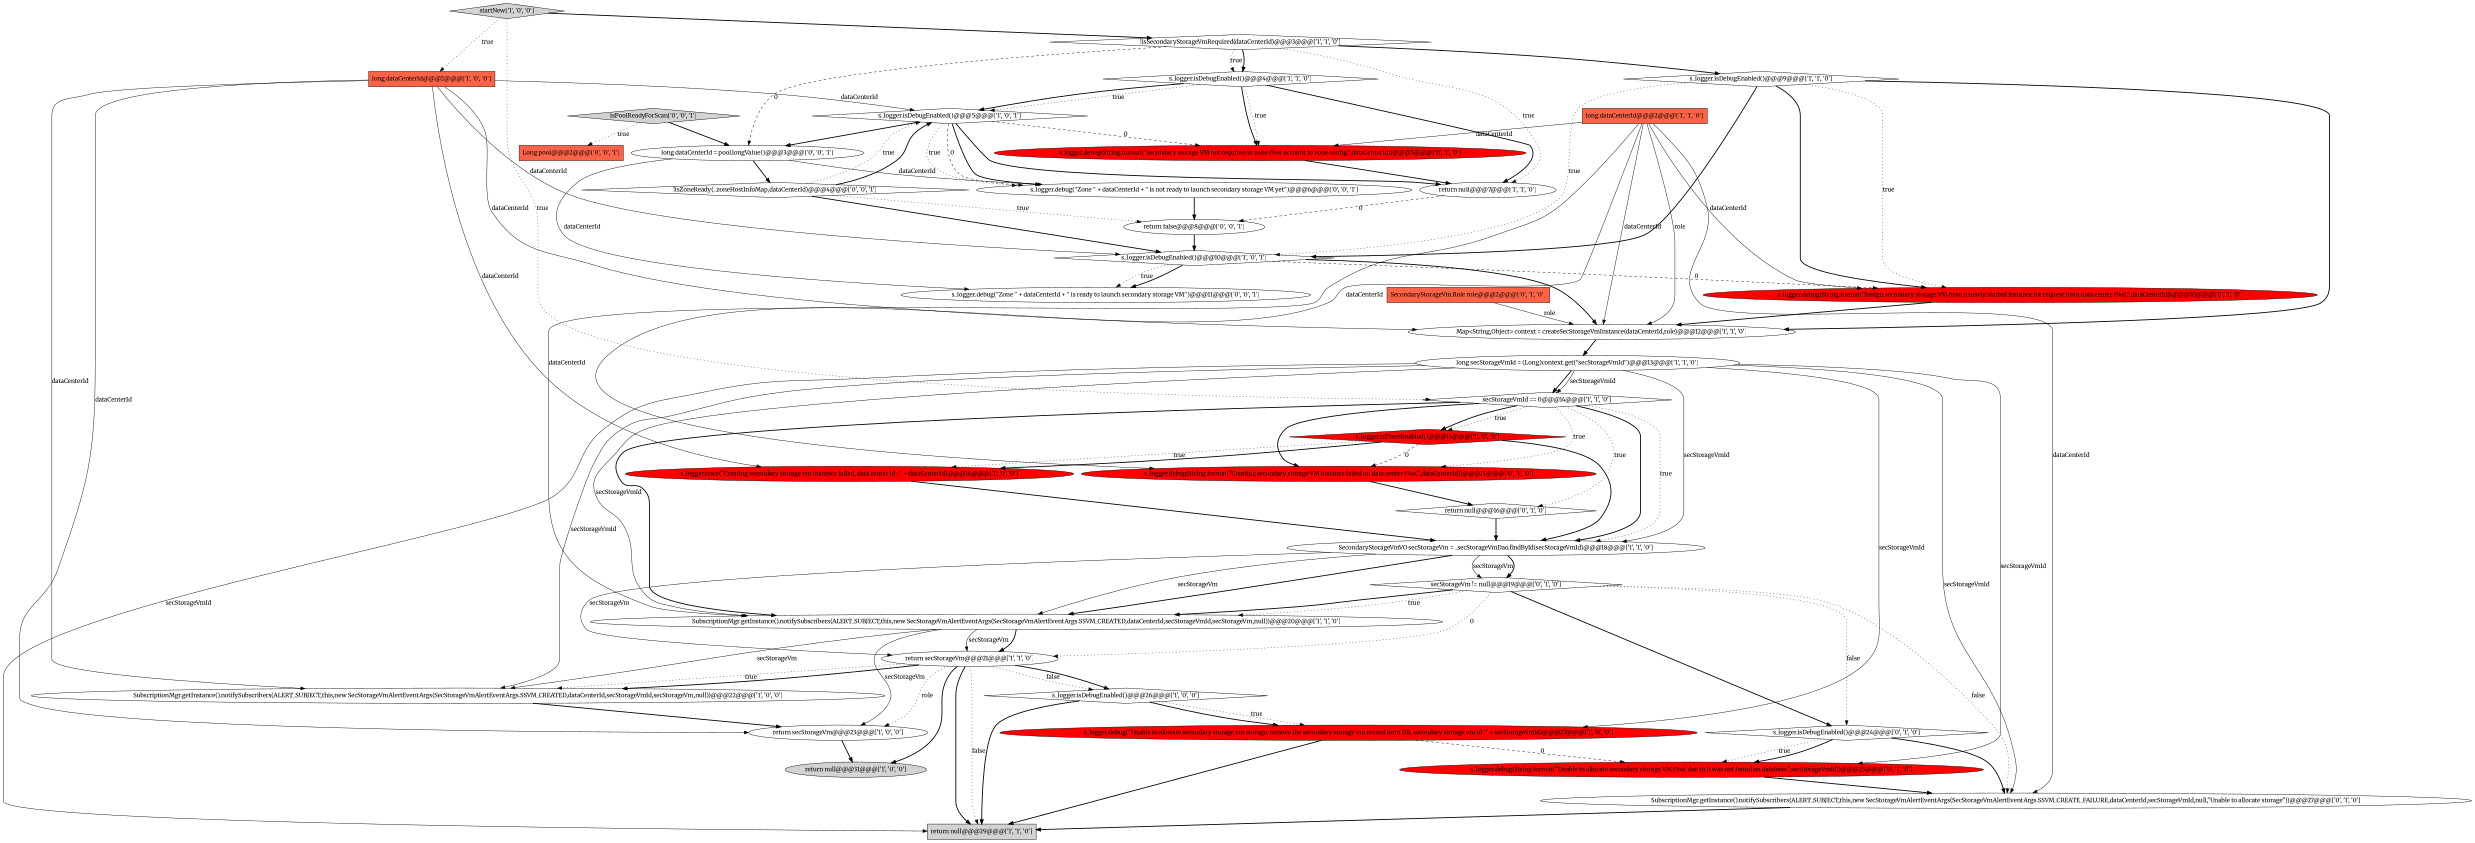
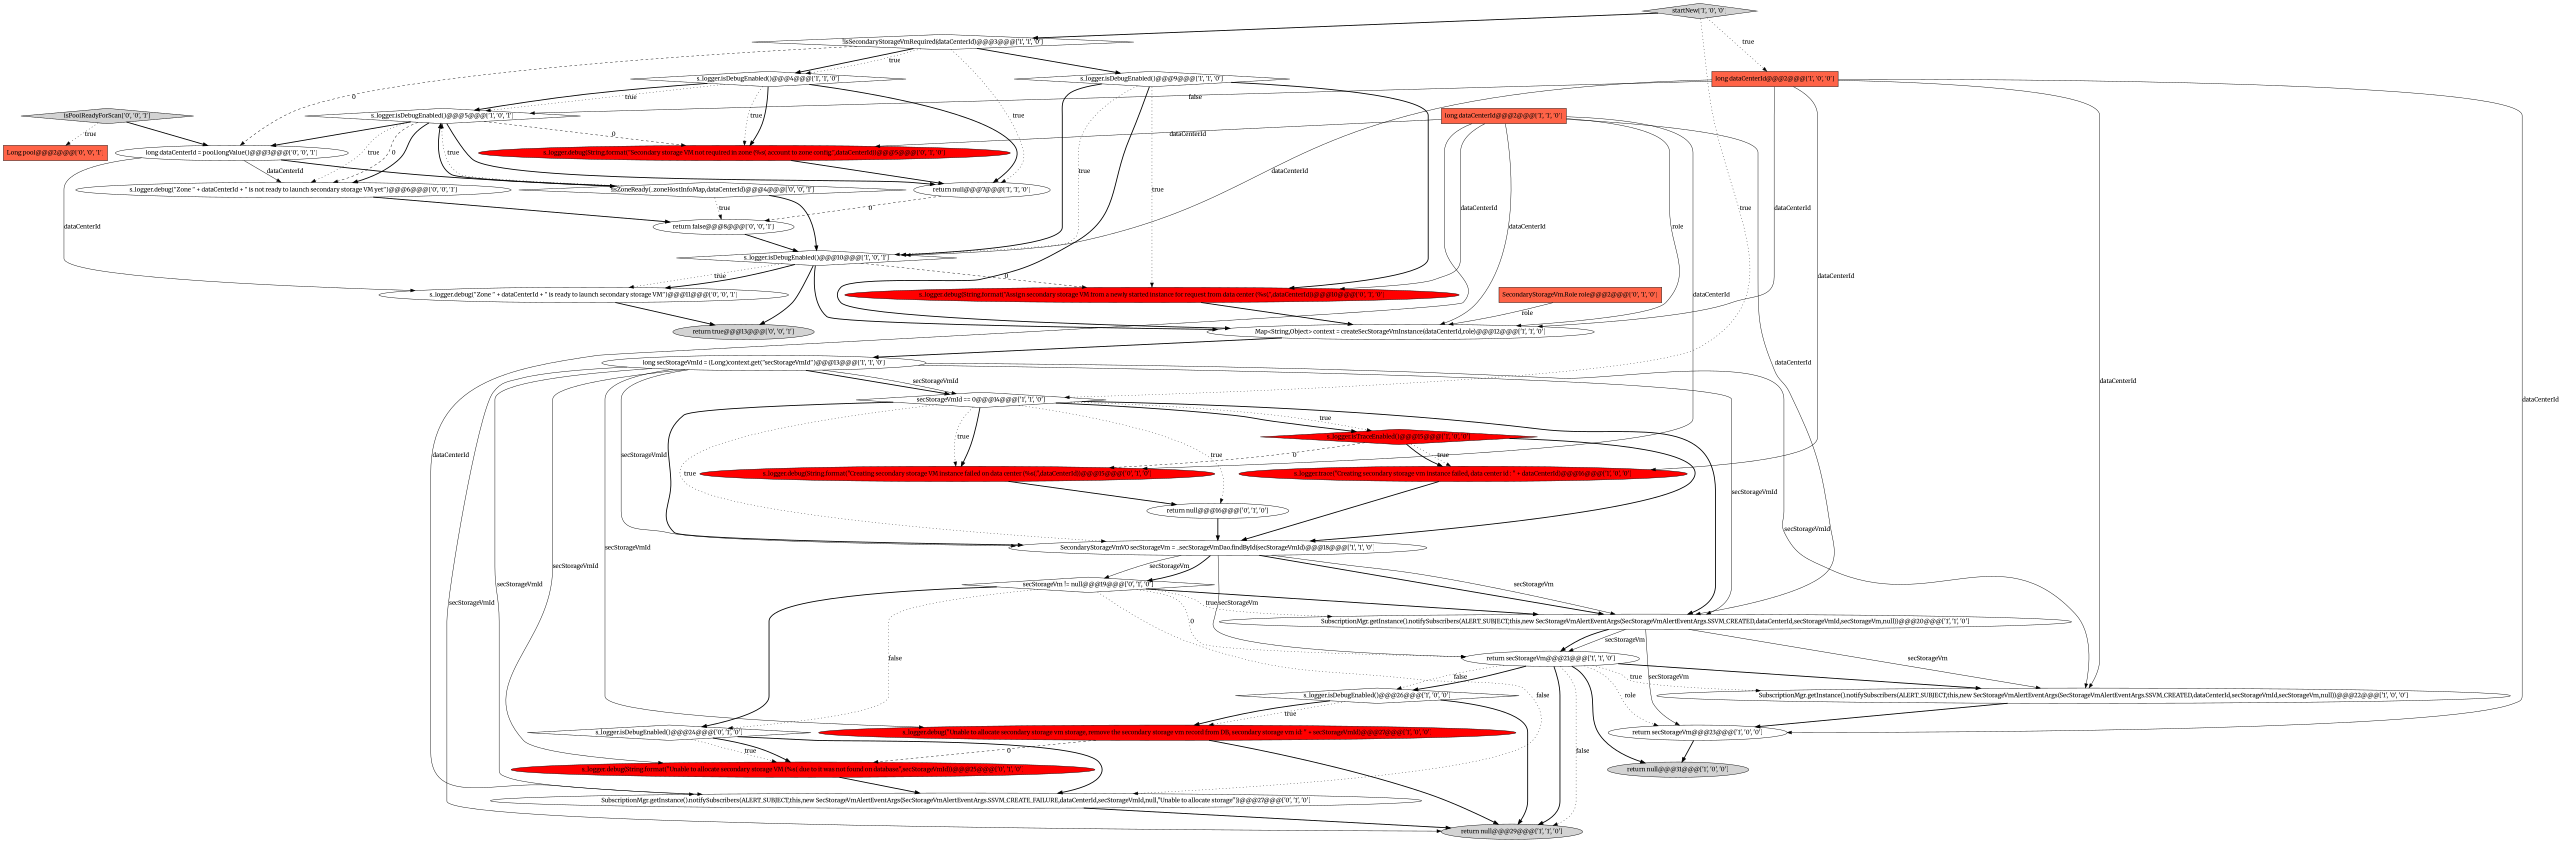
  digraph {
    fontname=Merriweather
    node [fillcolor=white fontname=Merriweather shape=ellipse style=filled]
    edge [fontname=Merriweather style=bold]
    n1 [label="s_logger.isDebugEnabled()@@@9@@@['1', '1', '0']" shape=diamond]
    n2 [label="s_logger.isDebugEnabled()@@@10@@@['1', '0', '1']" shape=diamond]
    n3 [label="Map<String,Object> context = createSecStorageVmInstance(dataCenterId,role)@@@12@@@['1', '1', '0']"]
    n4 [fillcolor=red label="s_logger.debug(String.format(\"Assign secondary storage VM from a newly started instance for request from data center (%s(.\",dataCenterId))@@@10@@@['0', '1', '0']"]
    n5 [label="s_logger.debug(\"Zone \" + dataCenterId + \" is ready to launch secondary storage VM\")@@@11@@@['0', '0', '1']"]
+   n6 [fillcolor=lightgray label="return true@@@13@@@['0', '0', '1']"]
    n7 [label="long secStorageVmId = (Long)context.get(\"secStorageVmId\")@@@13@@@['1', '1', '0']"]
-   n8 [label="return null@@@16@@@['0', '1', '0']" shape=diamond]
+   n8 [label="return null@@@16@@@['0', '1', '0']"]
    n9 [label="SecondaryStorageVmVO secStorageVm = _secStorageVmDao.findById(secStorageVmId)@@@18@@@['1', '1', '0']"]
    n10 [label="SubscriptionMgr.getInstance().notifySubscribers(ALERT_SUBJECT,this,new SecStorageVmAlertEventArgs(SecStorageVmAlertEventArgs.SSVM_CREATED,dataCenterId,secStorageVmId,secStorageVm,null))@@@20@@@['1', '1', '0']"]
    n11 [label="secStorageVm != null@@@19@@@['0', '1', '0']" shape=diamond]
    n12 [label="return secStorageVm@@@21@@@['1', '1', '0']"]
    n13 [label="SubscriptionMgr.getInstance().notifySubscribers(ALERT_SUBJECT,this,new SecStorageVmAlertEventArgs(SecStorageVmAlertEventArgs.SSVM_CREATED,dataCenterId,secStorageVmId,secStorageVm,null))@@@22@@@['1', '0', '0']"]
    n14 [label="return secStorageVm@@@23@@@['1', '0', '0']"]
    n15 [label="SubscriptionMgr.getInstance().notifySubscribers(ALERT_SUBJECT,this,new SecStorageVmAlertEventArgs(SecStorageVmAlertEventArgs.SSVM_CREATE_FAILURE,dataCenterId,secStorageVmId,null,\"Unable to allocate storage\"))@@@27@@@['0', '1', '0']"]
    n16 [label="s_logger.isDebugEnabled()@@@24@@@['0', '1', '0']" shape=diamond]
-   n17 [fillcolor=lightgray label="return null@@@29@@@['1', '1', '0']" shape=box]
+   n17 [fillcolor=lightgray label="return null@@@29@@@['1', '1', '0']"]
    n18 [fillcolor=lightgray label="return null@@@31@@@['1', '0', '0']"]
    n19 [label="s_logger.isDebugEnabled()@@@26@@@['1', '0', '0']" shape=diamond]
    n20 [label="!isSecondaryStorageVmRequired(dataCenterId)@@@3@@@['1', '1', '0']" shape=diamond]
    n21 [label="return null@@@7@@@['1', '1', '0']"]
    n22 [label="long dataCenterId = pool.longValue()@@@3@@@['0', '0', '1']"]
    n23 [label="s_logger.isDebugEnabled()@@@4@@@['1', '1', '0']" shape=diamond]
    n24 [label="return false@@@8@@@['0', '0', '1']"]
    n25 [label="s_logger.debug(\"Zone \" + dataCenterId + \" is not ready to launch secondary storage VM yet\")@@@6@@@['0', '0', '1']"]
    n26 [label="!isZoneReady(_zoneHostInfoMap,dataCenterId)@@@4@@@['0', '0', '1']" shape=diamond]
    n27 [fillcolor=red label="s_logger.debug(String.format(\"Secondary storage VM not required in zone (%s( account to zone config.\",dataCenterId))@@@5@@@['0', '1', '0']"]
    n28 [label="s_logger.isDebugEnabled()@@@5@@@['1', '0', '1']" shape=diamond]
    n29 [label="secStorageVmId == 0@@@14@@@['1', '1', '0']" shape=diamond]
    n30 [fillcolor=red label="s_logger.debug(String.format(\"Creating secondary storage VM instance failed on data center (%s(.\",dataCenterId))@@@15@@@['0', '1', '0']"]
    n31 [fillcolor=red label="s_logger.isTraceEnabled()@@@15@@@['1', '0', '0']" shape=diamond]
    n32 [fillcolor=red label="s_logger.trace(\"Creating secondary storage vm instance failed, data center id : \" + dataCenterId)@@@16@@@['1', '0', '0']"]
    n33 [fillcolor=tomato label="long dataCenterId@@@2@@@['1', '1', '0']" shape=box]
    n34 [fillcolor=red label="s_logger.debug(String.format(\"Unable to allocate secondary storage VM (%s( due to it was not found on database.\",secStorageVmId))@@@25@@@['0', '1', '0']"]
    n35 [fillcolor=red label="s_logger.debug(\"Unable to allocate secondary storage vm storage, remove the secondary storage vm record from DB, secondary storage vm id: \" + secStorageVmId)@@@27@@@['1', '0', '0']"]
    n36 [fillcolor=lightgray label="isPoolReadyForScan['0', '0', '1']" shape=diamond]
    n37 [fillcolor=tomato label="Long pool@@@2@@@['0', '0', '1']" shape=box]
    n38 [fillcolor=tomato label="long dataCenterId@@@2@@@['1', '0', '0']" shape=box]
    n39 [fillcolor=tomato label="SecondaryStorageVm.Role role@@@2@@@['0', '1', '0']" shape=box]
    n40 [fillcolor=lightgray label="startNew['1', '0', '0']" shape=diamond]
    n1 -> n2 [label=true style=dotted]
    n1 -> n2
    n1 -> n3
    n1 -> n4 [label=true style=dotted]
    n1 -> n4
    n2 -> n3
    n2 -> n4 [label=0 style=dashed]
    n2 -> n5 [label=true style=dotted]
    n2 -> n5
+   n2 -> n6
    n3 -> n7
    n4 -> n3
+   n5 -> n6
    n7 -> n9 [label=secStorageVmId style=solid]
    n7 -> n10 [label=secStorageVmId style=solid]
    n7 -> n13 [label=secStorageVmId style=solid]
    n7 -> n15 [label=secStorageVmId style=solid]
    n7 -> n17 [label=secStorageVmId style=solid]
    n7 -> n29
    n7 -> n29 [label=secStorageVmId style=solid]
    n7 -> n34 [label=secStorageVmId style=solid]
    n7 -> n35 [label=secStorageVmId style=solid]
    n8 -> n9
    n9 -> n10
    n9 -> n10 [label=secStorageVm style=solid]
    n9 -> n11 [label=secStorageVm style=solid]
    n9 -> n11
    n9 -> n12 [label=secStorageVm style=solid]
    n10 -> n12
    n10 -> n12 [label=secStorageVm style=solid]
    n10 -> n13 [label=secStorageVm style=solid]
    n10 -> n14 [label=secStorageVm style=solid]
    n11 -> n10 [label=true style=dotted]
    n11 -> n10
    n11 -> n12 [label=0 style=dotted]
    n11 -> n15 [label=false style=dotted]
    n11 -> n16
    n11 -> n16 [label=false style=dotted]
    n12 -> n13 [label=true style=dotted]
    n12 -> n13
    n12 -> n14 [label=role style=dotted]
    n12 -> n17
    n12 -> n17 [label=false style=dotted]
    n12 -> n18
    n12 -> n19 [label=false style=dotted]
    n12 -> n19
    n13 -> n14
    n14 -> n18
    n15 -> n17
    n16 -> n15
    n16 -> n34 [label=true style=dotted]
    n16 -> n34
    n19 -> n17
    n19 -> n35 [label=true style=dotted]
    n19 -> n35
    n20 -> n1
    n20 -> n21 [label=true style=dotted]
    n20 -> n22 [label=0 style=dashed]
    n20 -> n23
    n20 -> n23 [label=true style=dotted]
    n21 -> n24 [label=0 style=dashed]
    n22 -> n5 [label=dataCenterId style=solid]
    n22 -> n25 [label=dataCenterId style=solid]
    n22 -> n26
    n23 -> n21
    n23 -> n27 [label=true style=dotted]
    n23 -> n27
    n23 -> n28 [label=true style=dotted]
    n23 -> n28
    n24 -> n2
    n25 -> n24
    n26 -> n2
    n26 -> n24 [label=true style=dotted]
    n26 -> n28 [label=true style=dotted]
    n26 -> n28
    n27 -> n21
    n28 -> n21
    n28 -> n22
    n28 -> n25 [label=true style=dotted]
    n28 -> n25 [label=0 style=dashed]
    n28 -> n25
    n28 -> n27 [label=0 style=dashed]
    n29 -> n8 [label=true style=dotted]
    n29 -> n9
    n29 -> n9 [label=true style=dotted]
    n29 -> n10
    n29 -> n30
    n29 -> n30 [label=true style=dotted]
    n29 -> n31 [label=true style=dotted]
    n29 -> n31
    n30 -> n8
    n31 -> n9
    n31 -> n30 [label=0 style=dashed]
    n31 -> n32 [label=true style=dotted]
    n31 -> n32
    n32 -> n9
    n33 -> n3 [label=role style=solid]
    n33 -> n3 [label=dataCenterId style=solid]
    n33 -> n4 [label=dataCenterId style=solid]
    n33 -> n10 [label=dataCenterId style=solid]
    n33 -> n15 [label=dataCenterId style=solid]
    n33 -> n27 [label=dataCenterId style=solid]
    n33 -> n30 [label=dataCenterId style=solid]
    n34 -> n15
    n35 -> n17
    n35 -> n34 [label=0 style=dashed]
    n36 -> n22
    n36 -> n37 [label=true style=dotted]
    n38 -> n2 [label=dataCenterId style=solid]
    n38 -> n3 [label=dataCenterId style=solid]
    n38 -> n13 [label=dataCenterId style=solid]
    n38 -> n14 [label=dataCenterId style=solid]
-   n38 -> n28 [label=dataCenterId style=solid]
+   n38 -> n28 [label=false style=solid]
    n38 -> n32 [label=dataCenterId style=solid]
    n39 -> n3 [label=role style=solid]
    n40 -> n20
    n40 -> n29 [label=true style=dotted]
    n40 -> n38 [label=true style=dotted]
  }
